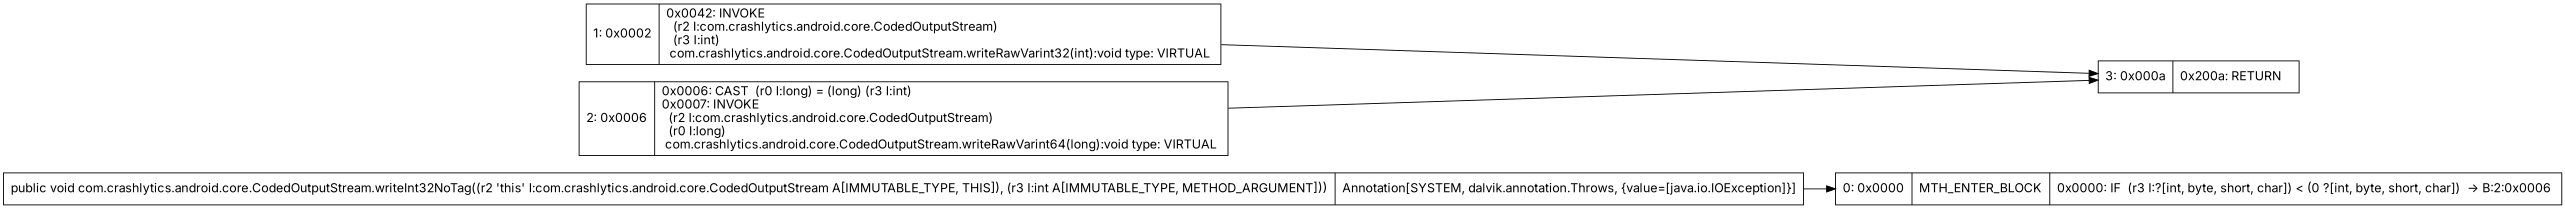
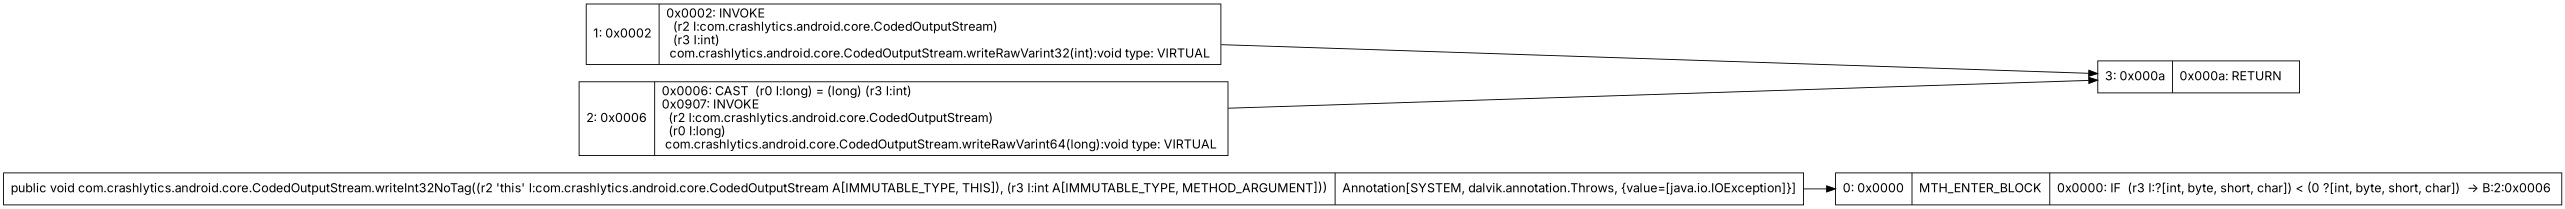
  digraph {
    fontname=Inter
    rankdir=LR
    node [fontname=Inter shape=record]
    edge [fontname=Inter]
    n1 [label="{0\:\ 0x0000|MTH_ENTER_BLOCK\l|0x0000: IF  (r3 I:?[int, byte, short, char]) \< (0 ?[int, byte, short, char])  \-\> B:2:0x0006 \l}"]
-   n2 [label="{1\:\ 0x0002|0x0042: INVOKE  \l  (r2 I:com.crashlytics.android.core.CodedOutputStream)\l  (r3 I:int)\l com.crashlytics.android.core.CodedOutputStream.writeRawVarint32(int):void type: VIRTUAL \l}"]
-   n3 [label="{3\:\ 0x000a|0x200a: RETURN   \l}"]
-   n4 [label="{2\:\ 0x0006|0x0006: CAST  (r0 I:long) = (long) (r3 I:int) \l0x0007: INVOKE  \l  (r2 I:com.crashlytics.android.core.CodedOutputStream)\l  (r0 I:long)\l com.crashlytics.android.core.CodedOutputStream.writeRawVarint64(long):void type: VIRTUAL \l}"]
+   n2 [label="{1\:\ 0x0002|0x0002: INVOKE  \l  (r2 I:com.crashlytics.android.core.CodedOutputStream)\l  (r3 I:int)\l com.crashlytics.android.core.CodedOutputStream.writeRawVarint32(int):void type: VIRTUAL \l}"]
+   n3 [label="{3\:\ 0x000a|0x000a: RETURN   \l}"]
+   n4 [label="{2\:\ 0x0006|0x0006: CAST  (r0 I:long) = (long) (r3 I:int) \l0x0907: INVOKE  \l  (r2 I:com.crashlytics.android.core.CodedOutputStream)\l  (r0 I:long)\l com.crashlytics.android.core.CodedOutputStream.writeRawVarint64(long):void type: VIRTUAL \l}"]
    n5 [label="{public void com.crashlytics.android.core.CodedOutputStream.writeInt32NoTag((r2 'this' I:com.crashlytics.android.core.CodedOutputStream A[IMMUTABLE_TYPE, THIS]), (r3 I:int A[IMMUTABLE_TYPE, METHOD_ARGUMENT]))  | Annotation[SYSTEM, dalvik.annotation.Throws, \{value=[java.io.IOException]\}]\l}"]
    n2 -> n3
    n4 -> n3
    n5 -> n1
  }
